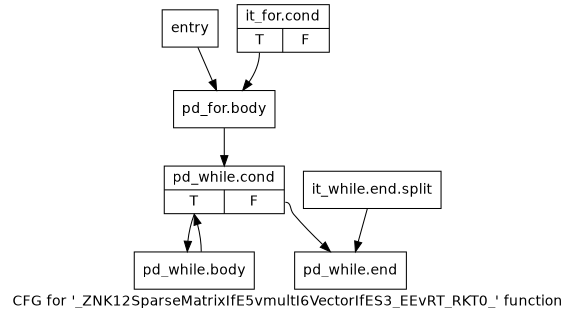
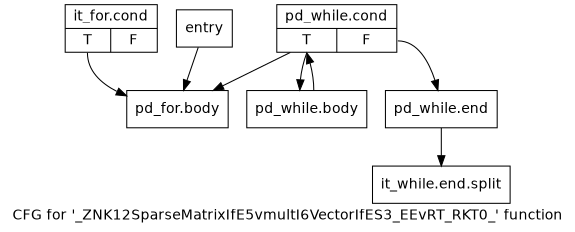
  digraph {
    fontname="DejaVu Sans"
    label="CFG for '_ZNK12SparseMatrixIfE5vmultI6VectorIfES3_EEvRT_RKT0_' function"
    node [fontname="DejaVu Sans" shape=record]
    edge [fontname="DejaVu Sans"]
    n1 [label="{entry}"]
    n2 [label="{pd_for.body}"]
    n3 [label="{it_for.cond|{<s0>T|<s1>F}}"]
    n4 [label="{pd_while.cond|{<s0>T|<s1>F}}"]
    n5 [label="{pd_while.body}"]
    n6 [label="{pd_while.end}"]
    n7 [label="{it_while.end.split}"]
    n1 -> n2
-   n2 -> n4
+   n4 -> n2
    n3 -> n2 [tailport=s0]
    n4 -> n5 [tailport=s0]
    n4 -> n6 [tailport=s1]
    n5 -> n4
-   n7 -> n6
+   n6 -> n7
  }
